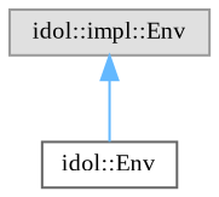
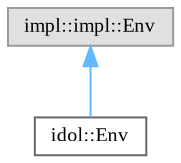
  digraph {
    rankdir=TB
    fontname="Liberation Serif"
    node [fontname="Liberation Serif" fontsize=10 shape=box style=filled]
-   n1 [color=grey60 fillcolor="#E0E0E0" height=0.2 label="idol::impl::Env" width=0.4]
+   n1 [color=grey60 fillcolor="#E0E0E0" height=0.2 label="impl::impl::Env" width=0.4]
    n2 [color=grey40 fillcolor=white height=0.2 label="idol::Env" width=0.4]
    n1 -> n2 [color=steelblue1 dir=back fontname="Liberation Serif" fontsize=10 labelfontname=Helvetica labelfontsize=10 style=solid]
  }
